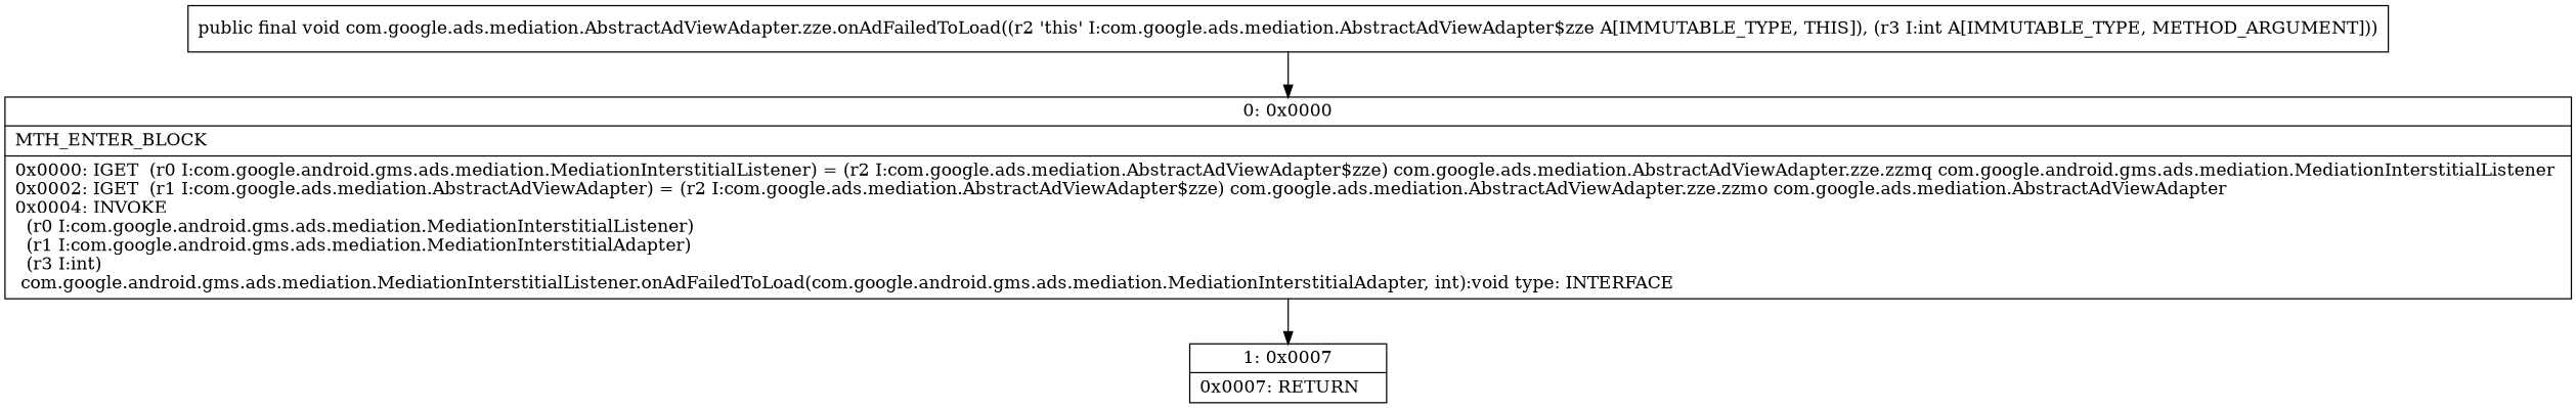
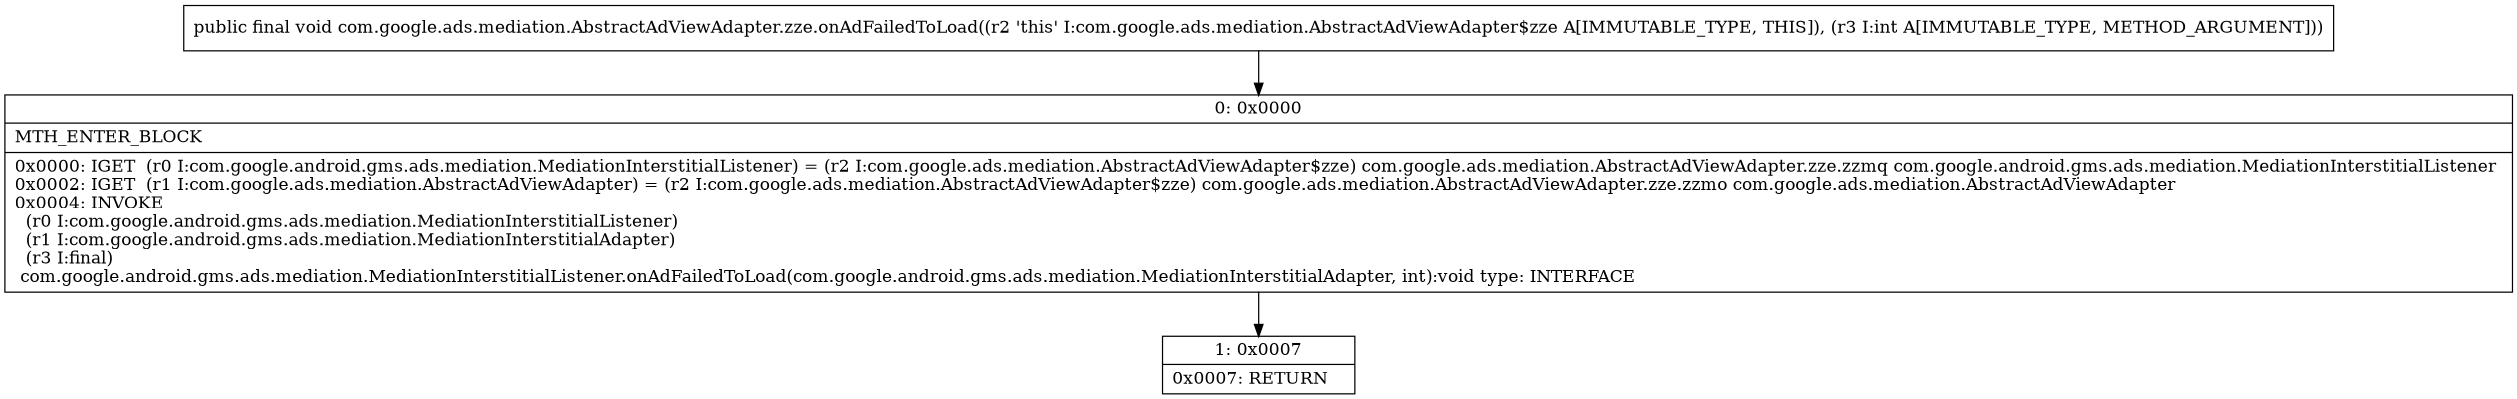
  digraph {
    node [shape=record]
-   n1 [label="{0\:\ 0x0000|MTH_ENTER_BLOCK\l|0x0000: IGET  (r0 I:com.google.android.gms.ads.mediation.MediationInterstitialListener) = (r2 I:com.google.ads.mediation.AbstractAdViewAdapter$zze) com.google.ads.mediation.AbstractAdViewAdapter.zze.zzmq com.google.android.gms.ads.mediation.MediationInterstitialListener \l0x0002: IGET  (r1 I:com.google.ads.mediation.AbstractAdViewAdapter) = (r2 I:com.google.ads.mediation.AbstractAdViewAdapter$zze) com.google.ads.mediation.AbstractAdViewAdapter.zze.zzmo com.google.ads.mediation.AbstractAdViewAdapter \l0x0004: INVOKE  \l  (r0 I:com.google.android.gms.ads.mediation.MediationInterstitialListener)\l  (r1 I:com.google.android.gms.ads.mediation.MediationInterstitialAdapter)\l  (r3 I:int)\l com.google.android.gms.ads.mediation.MediationInterstitialListener.onAdFailedToLoad(com.google.android.gms.ads.mediation.MediationInterstitialAdapter, int):void type: INTERFACE \l}"]
+   n1 [label="{0\:\ 0x0000|MTH_ENTER_BLOCK\l|0x0000: IGET  (r0 I:com.google.android.gms.ads.mediation.MediationInterstitialListener) = (r2 I:com.google.ads.mediation.AbstractAdViewAdapter$zze) com.google.ads.mediation.AbstractAdViewAdapter.zze.zzmq com.google.android.gms.ads.mediation.MediationInterstitialListener \l0x0002: IGET  (r1 I:com.google.ads.mediation.AbstractAdViewAdapter) = (r2 I:com.google.ads.mediation.AbstractAdViewAdapter$zze) com.google.ads.mediation.AbstractAdViewAdapter.zze.zzmo com.google.ads.mediation.AbstractAdViewAdapter \l0x0004: INVOKE  \l  (r0 I:com.google.android.gms.ads.mediation.MediationInterstitialListener)\l  (r1 I:com.google.android.gms.ads.mediation.MediationInterstitialAdapter)\l  (r3 I:final)\l com.google.android.gms.ads.mediation.MediationInterstitialListener.onAdFailedToLoad(com.google.android.gms.ads.mediation.MediationInterstitialAdapter, int):void type: INTERFACE \l}"]
    n2 [label="{1\:\ 0x0007|0x0007: RETURN   \l}"]
    n3 [label="{public final void com.google.ads.mediation.AbstractAdViewAdapter.zze.onAdFailedToLoad((r2 'this' I:com.google.ads.mediation.AbstractAdViewAdapter$zze A[IMMUTABLE_TYPE, THIS]), (r3 I:int A[IMMUTABLE_TYPE, METHOD_ARGUMENT])) }"]
    n1 -> n2
    n3 -> n1
  }
